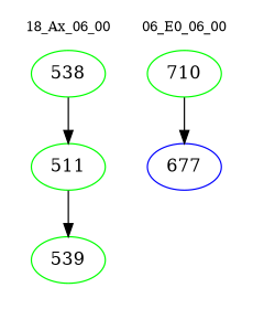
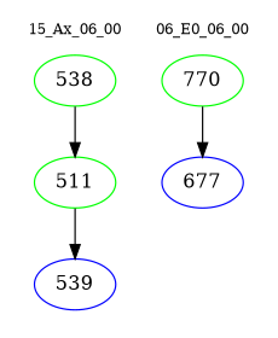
  digraph {
    node [color=green]
    edge [color=black]
    n1 [label=538]
    n2 [label=511]
-   n3 [label=539]
-   n4 [label=710]
+   n3 [color=blue label=539]
+   n4 [label=770]
    n5 [color=blue label=677]
    subgraph cluster_1 {
      color=white
      fontsize=10
-     label="18_Ax_06_00"
+     label="15_Ax_06_00"
      n1
      n2
      n3
    }
    subgraph cluster_2 {
      color=white
      fontsize=10
      label="06_E0_06_00"
      n4
      n5
    }
    n1 -> n2
    n2 -> n3
    n4 -> n5
  }
